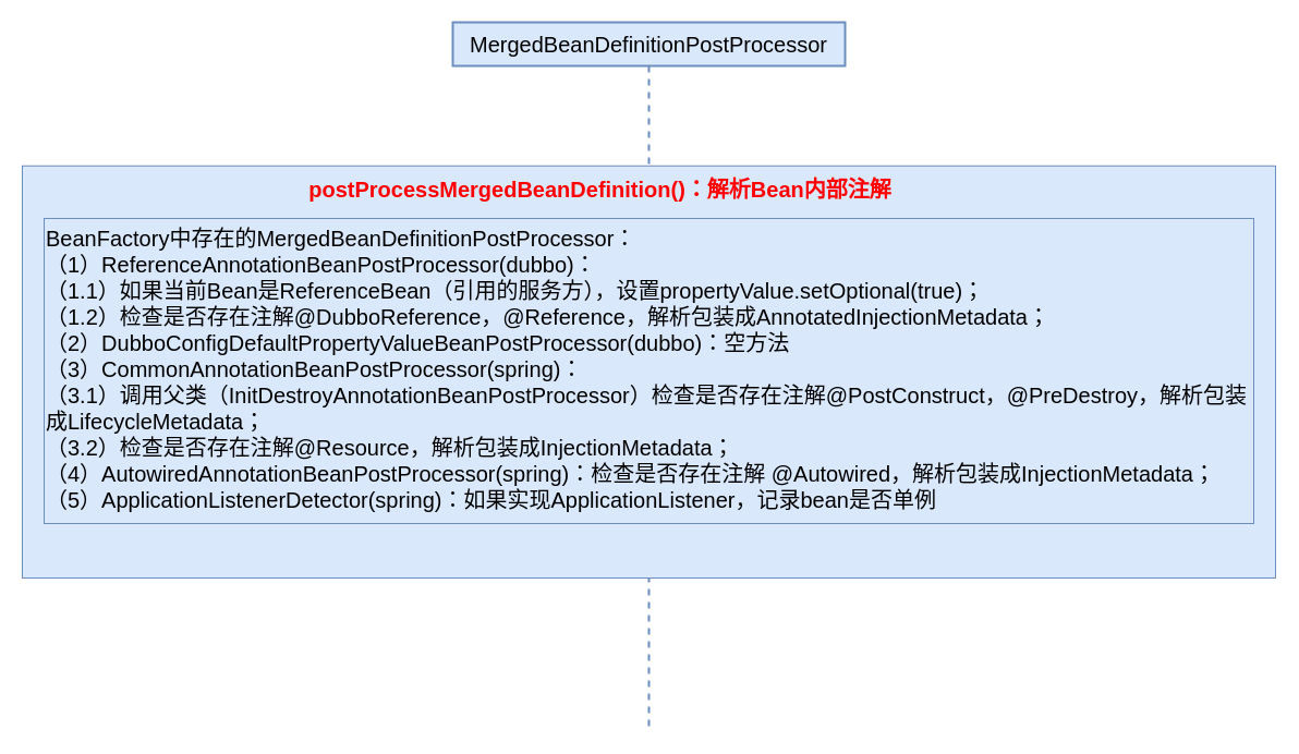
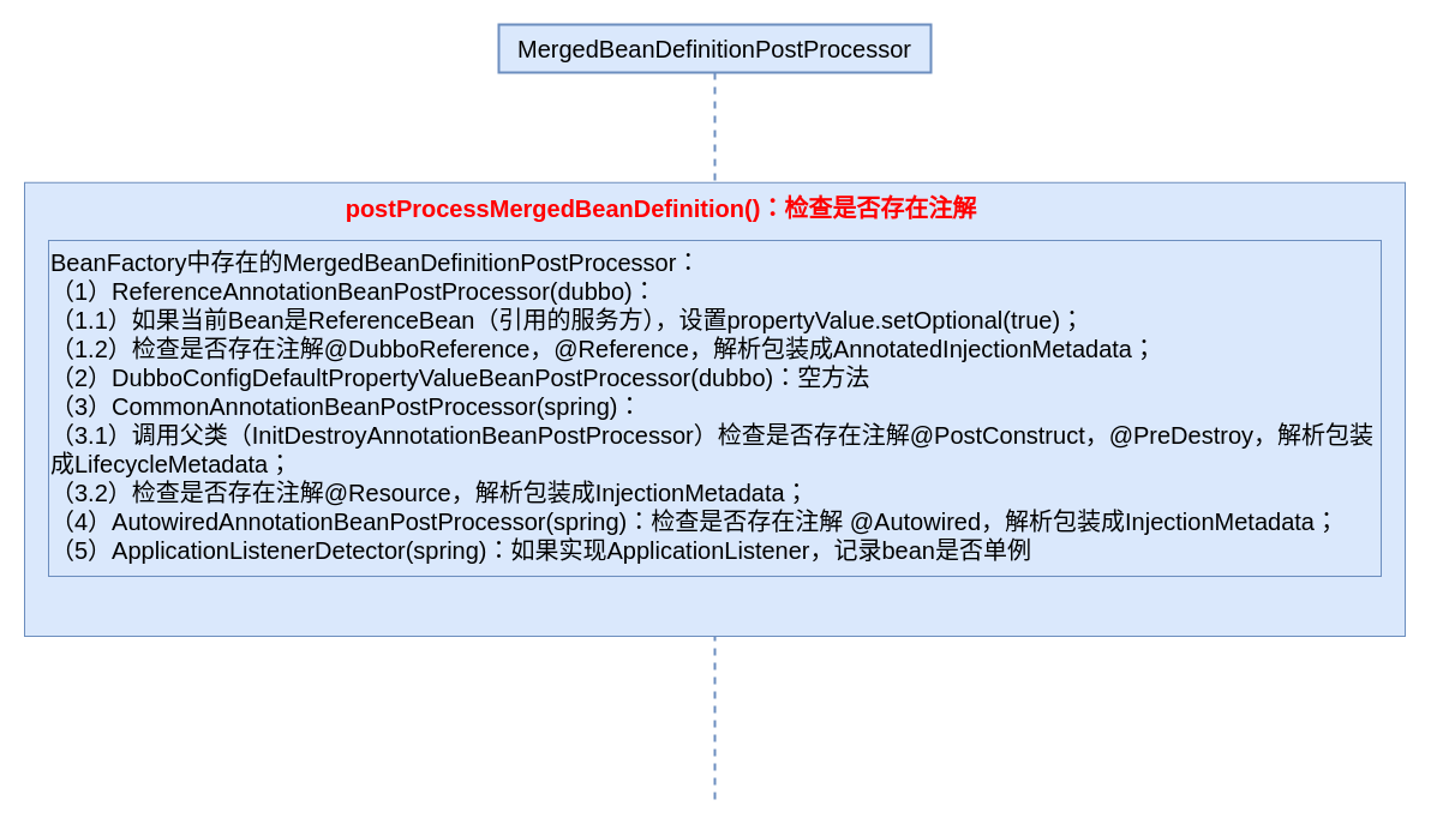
  <mxCell id="0" />
  <mxCell id="1" parent="0" />
  <mxCell id="2" value="MergedBeanDefinitionPostProcessor" style="shape=umlLifeline;perimeter=lifelinePerimeter;whiteSpace=wrap;html=1;container=1;dropTarget=0;collapsible=0;recursiveResize=0;outlineConnect=0;portConstraint=eastwest;newEdgeStyle={&quot;curved&quot;:0,&quot;rounded&quot;:0};fontSize=20;fillColor=#dae8fc;strokeColor=#6c8ebf;strokeWidth=2;" parent="1" vertex="1"><mxGeometry x="415" y="20" width="360" height="650" as="geometry" /></mxCell>
  <mxCell id="3" value="" style="html=1;whiteSpace=wrap;fontSize=20;fillColor=#dae8fc;strokeColor=#6c8ebf;" parent="1" vertex="1"><mxGeometry x="20" y="151.75" width="1150" height="378.25" as="geometry" /></mxCell>
  <mxCell id="4" value="BeanFactory中存在的&lt;span style=&quot;&quot;&gt;MergedBeanDefinitionPostProcessor：&lt;/span&gt;&lt;div&gt;&lt;span style=&quot;&quot;&gt;&lt;div&gt;（1）ReferenceAnnotationBeanPostProcessor(dubbo)：&lt;/div&gt;&lt;div&gt;（1.1）如果当前Bean是ReferenceBean（引用的服务方），设置propertyValue.setOptional(true)；&lt;/div&gt;&lt;div&gt;（1.2）检查是否存在注解@DubboReference，@Reference，解析包装成AnnotatedInjectionMetadata；&lt;/div&gt;&lt;div&gt;（2）DubboConfigDefaultPropertyValueBeanPostProcessor(dubbo)：空方法&lt;/div&gt;&lt;div&gt;（3）CommonAnnotationBeanPostProcessor(spring)：&lt;/div&gt;&lt;div&gt;（3.1）调用父类（InitDestroyAnnotationBeanPostProcessor）检查是否存在注解@PostConstruct，@PreDestroy，解析包装成LifecycleMetadata；&lt;/div&gt;&lt;div&gt;（3.2）&lt;span style=&quot;background-color: transparent; color: light-dark(rgb(0, 0, 0), rgb(255, 255, 255));&quot;&gt;检查是否存在注解@Resource，解析包装成&lt;/span&gt;&lt;span style=&quot;background-color: transparent;&quot;&gt;InjectionMetadata；&lt;/span&gt;&lt;/div&gt;&lt;/span&gt;&lt;span style=&quot;&quot;&gt;&lt;div&gt;（4）AutowiredAnnotationBeanPostProcessor(spring)：检查是否存在注解 @Autowired&lt;span style=&quot;background-color: transparent; color: light-dark(rgb(0, 0, 0), rgb(255, 255, 255));&quot;&gt;，解析包装成&lt;/span&gt;&lt;span style=&quot;background-color: transparent; color: light-dark(rgb(0, 0, 0), rgb(255, 255, 255));&quot;&gt;InjectionMetadata；&lt;/span&gt;&lt;/div&gt;&lt;/span&gt;&lt;span style=&quot;&quot;&gt;&lt;div&gt;（5）ApplicationListenerDetector(spring)：如果实现ApplicationListener，记录bean是否单例&lt;/div&gt;&lt;/span&gt;&lt;/div&gt;" style="html=1;whiteSpace=wrap;fontSize=20;fillColor=#dae8fc;strokeColor=#6c8ebf;align=left;verticalAlign=top;" parent="1" vertex="1"><mxGeometry x="40" y="200" width="1110" height="280" as="geometry" /></mxCell>
- <mxCell id="5" value="&lt;span style=&quot;font-size: 20px;&quot;&gt;postProcessMergedBeanDefinition()：解析Bean内部注解&lt;/span&gt;" style="text;html=1;align=center;verticalAlign=middle;whiteSpace=wrap;rounded=0;fontColor=#FF0000;fontStyle=1" parent="1" vertex="1"><mxGeometry x="247.5" y="160" width="605" height="26" as="geometry" /></mxCell>
+ <mxCell id="5" value="&lt;span style=&quot;font-size: 20px;&quot;&gt;postProcessMergedBeanDefinition()：检查是否存在注解&lt;/span&gt;" style="text;html=1;align=center;verticalAlign=middle;whiteSpace=wrap;rounded=0;fontColor=#FF0000;fontStyle=1" parent="1" vertex="1"><mxGeometry x="247.5" y="160" width="605" height="26" as="geometry" /></mxCell>
